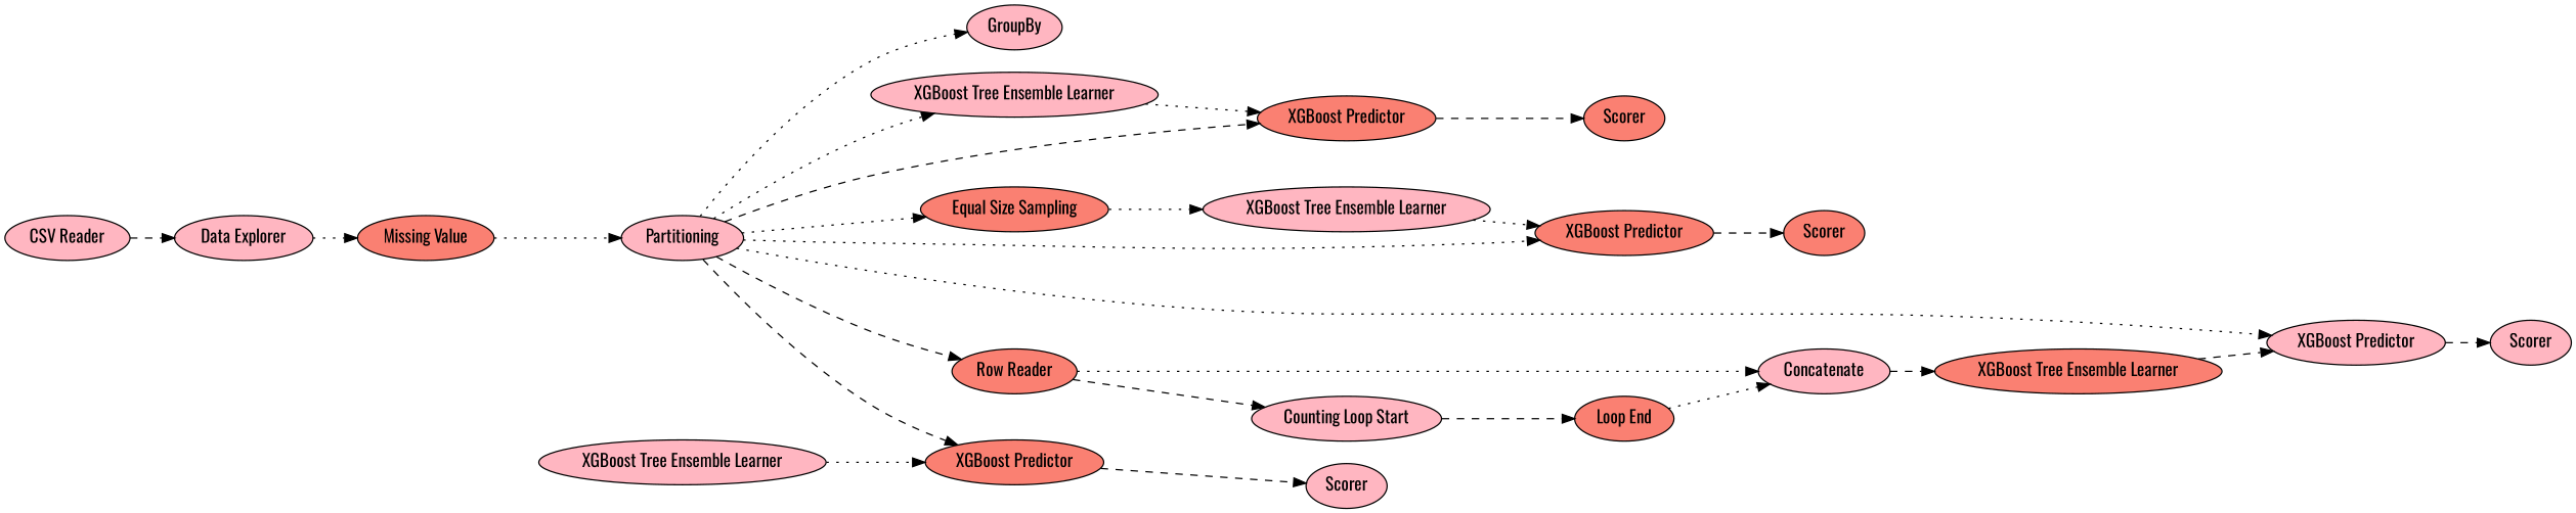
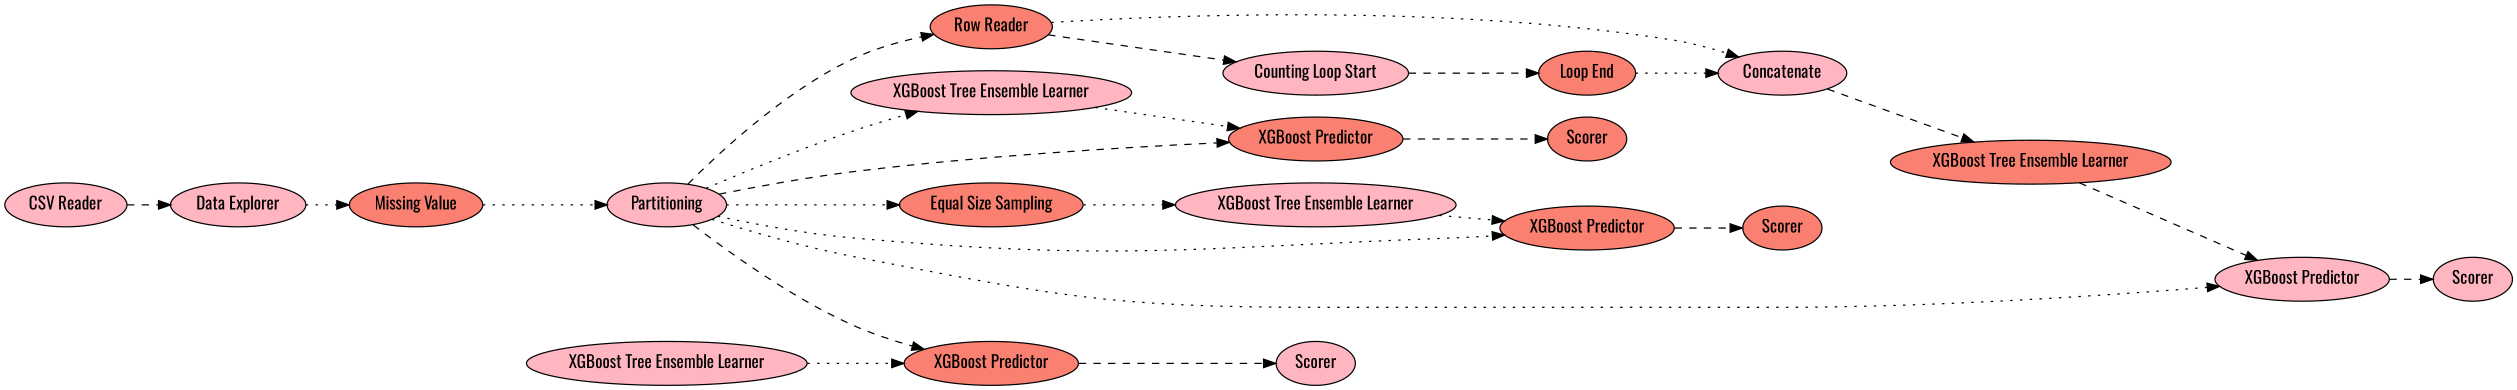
  digraph {
    fontname=Oswald
    rankdir=LR
    node [fillcolor=lightpink fontname=Oswald style=filled]
    edge [fontname=Oswald style=dotted]
    n1 [label="CSV Reader"]
    n2 [label="Data Explorer"]
    n3 [fillcolor=salmon label="Missing Value"]
    n4 [label=Partitioning]
    n5 [label="XGBoost Tree Ensemble Learner"]
    n6 [fillcolor=salmon label="XGBoost Predictor"]
    n7 [fillcolor=salmon label="Equal Size Sampling"]
    n8 [fillcolor=salmon label="XGBoost Predictor"]
    n9 [label="XGBoost Predictor"]
    n10 [fillcolor=salmon label="XGBoost Predictor"]
    n11 [fillcolor=salmon label="Row Reader"]
-   n12 [label=GroupBy]
    n13 [fillcolor=salmon label=Scorer]
    n14 [label="XGBoost Tree Ensemble Learner"]
    n15 [fillcolor=salmon label=Scorer]
    n16 [label=Scorer]
    n17 [fillcolor=salmon label="XGBoost Tree Ensemble Learner"]
    n18 [label="XGBoost Tree Ensemble Learner"]
    n19 [label=Scorer]
    n20 [label="Counting Loop Start"]
    n21 [label=Concatenate]
    n22 [fillcolor=salmon label="Loop End"]
    n1 -> n2 [style=dashed]
    n2 -> n3
    n3 -> n4
    n4 -> n5
    n4 -> n6 [style=dashed]
    n4 -> n7
    n4 -> n8
    n4 -> n9
    n4 -> n10 [style=dashed]
    n4 -> n11 [style=dashed]
-   n4 -> n12
    n5 -> n6
    n6 -> n13 [style=dashed]
    n7 -> n14
    n8 -> n15 [style=dashed]
    n9 -> n16 [style=dashed]
    n10 -> n19 [style=dashed]
    n11 -> n20 [style=dashed]
    n11 -> n21
    n14 -> n8
    n17 -> n9 [style=dashed]
    n18 -> n10
    n20 -> n22 [style=dashed]
    n21 -> n17 [style=dashed]
    n22 -> n21
  }
